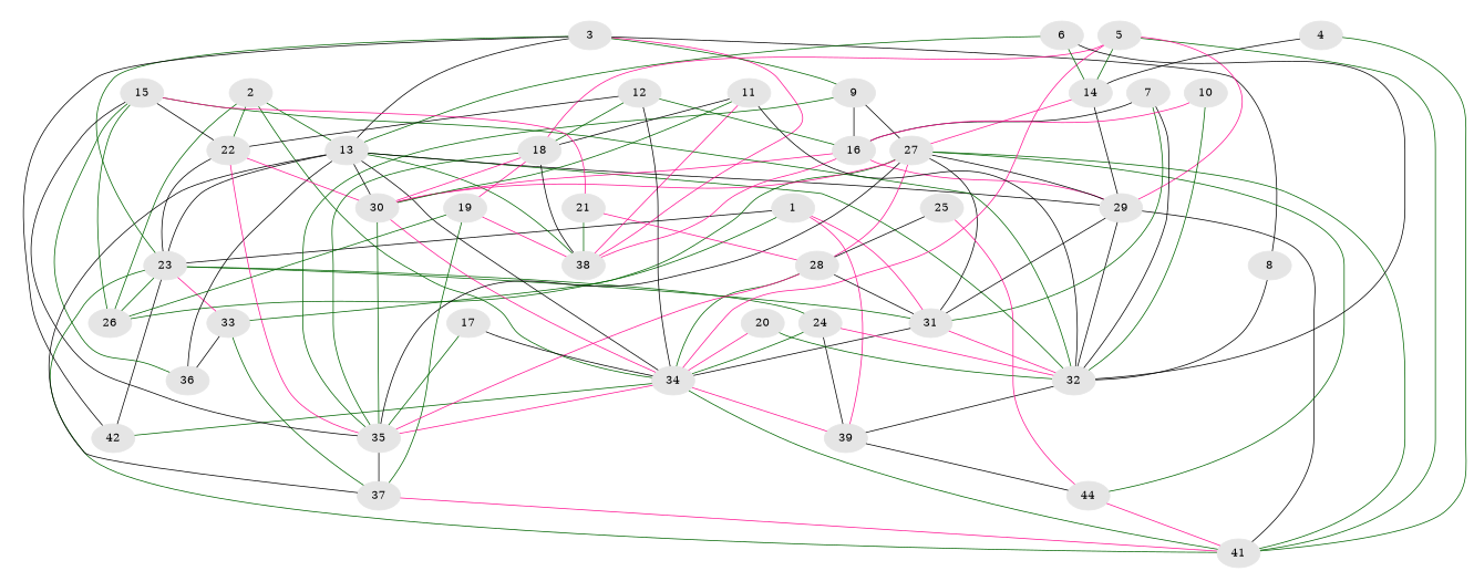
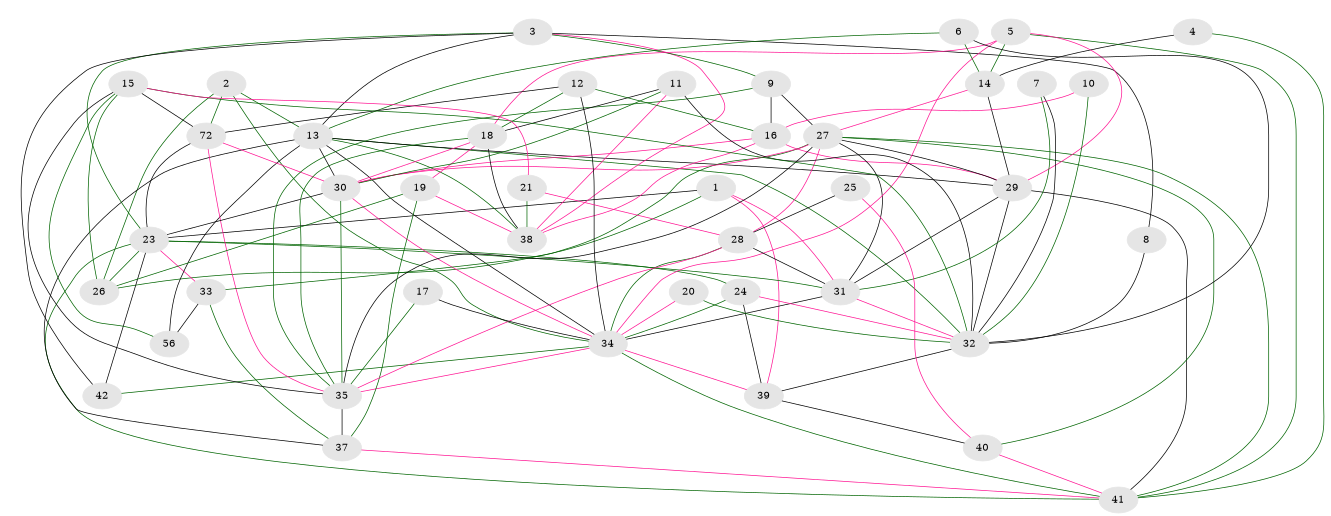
  graph {
    node [color=gray90 style=filled]
    edge [color=black weight=1.0]
    1
    23
    26
    31
    39
    42
    41
    24
    33
    34
    32
-   40 [label=44]
+   40
    2
    13
-   22
+   22 [label=72]
    38
    29
    30
-   36
+   36 [label=56]
    37
    35
    3
    8
    9
    16
    27
    4
    14
    5
    18
    19
    6
    7
    28
    10
    11
    12
    15
    21
    17
    20
    25
    1 -- 23
    1 -- 26 [color=darkgreen]
    1 -- 31 [color=deeppink]
    1 -- 39 [color=deeppink]
    23 -- 26 [color=darkgreen weight=2.0]
    23 -- 31 [color=darkgreen]
    23 -- 42
    23 -- 41 [color=darkgreen]
    23 -- 24 [color=darkgreen]
    23 -- 33 [color=deeppink]
    31 -- 34
    31 -- 32 [color=deeppink]
    39 -- 40
    24 -- 39
    24 -- 34 [color=darkgreen]
    24 -- 32 [color=deeppink]
    33 -- 36
    33 -- 37 [color=darkgreen]
    34 -- 39 [color=deeppink weight=2.0]
    34 -- 42 [color=darkgreen]
    34 -- 41 [color=darkgreen]
    34 -- 35 [color=deeppink weight=2.0]
    32 -- 39
    40 -- 41 [color=deeppink]
    2 -- 26 [color=darkgreen]
    2 -- 34 [color=darkgreen]
    2 -- 13 [color=darkgreen]
    2 -- 22 [color=darkgreen]
-   13 -- 23
+   30 -- 23
    13 -- 34
    13 -- 32 [color=darkgreen]
    13 -- 38 [color=darkgreen]
    13 -- 29
    13 -- 30
    13 -- 36
    13 -- 37
    22 -- 23
    22 -- 30 [color=deeppink]
    22 -- 35 [color=deeppink]
    29 -- 31
    29 -- 41
    29 -- 32
    30 -- 34 [color=deeppink]
    30 -- 35 [color=darkgreen]
    37 -- 41 [color=deeppink]
    35 -- 37
    3 -- 23 [color=darkgreen]
    3 -- 42
    3 -- 13
    3 -- 38 [color=deeppink]
    3 -- 8
    3 -- 9 [color=darkgreen]
    8 -- 32
    9 -- 35 [color=darkgreen]
    9 -- 16
    9 -- 27
    16 -- 38 [color=deeppink]
    16 -- 29 [color=deeppink]
    16 -- 30 [color=deeppink]
    27 -- 31
    27 -- 41 [color=darkgreen]
    27 -- 33 [color=darkgreen weight=2.0]
    27 -- 40 [color=darkgreen]
    27 -- 29
    27 -- 30 [color=deeppink]
    27 -- 35
    27 -- 28 [color=deeppink]
    4 -- 41 [color=darkgreen]
    4 -- 14
    14 -- 29
    14 -- 27 [color=deeppink]
    5 -- 41 [color=darkgreen]
    5 -- 34 [color=deeppink]
    5 -- 29 [color=deeppink]
    5 -- 14 [color=darkgreen]
    5 -- 18 [color=deeppink]
    18 -- 38
    18 -- 30 [color=deeppink]
    18 -- 35 [color=darkgreen]
    18 -- 19 [color=deeppink]
    19 -- 26 [color=darkgreen]
    19 -- 38 [color=deeppink]
    19 -- 37 [color=darkgreen]
    6 -- 32
    6 -- 13 [color=darkgreen]
    6 -- 14 [color=darkgreen]
    7 -- 31 [color=darkgreen]
    7 -- 32
-   7 -- 16
    28 -- 31
    28 -- 34 [color=darkgreen]
    28 -- 35 [color=deeppink]
    10 -- 32 [color=darkgreen]
    10 -- 16 [color=deeppink]
    11 -- 32 [weight=2.0]
    11 -- 38 [color=deeppink]
    11 -- 30 [color=darkgreen]
    11 -- 18
    12 -- 34
    12 -- 22
    12 -- 16 [color=darkgreen]
    12 -- 18 [color=darkgreen]
    15 -- 26 [color=darkgreen]
    15 -- 32 [color=darkgreen]
    15 -- 22
    15 -- 36 [color=darkgreen]
    15 -- 35
    15 -- 21 [color=deeppink]
    21 -- 38 [color=darkgreen]
    21 -- 28 [color=deeppink]
    17 -- 34
    17 -- 35 [color=darkgreen]
    20 -- 34 [color=deeppink]
    20 -- 32 [color=darkgreen]
    25 -- 40 [color=deeppink]
    25 -- 28
  }
